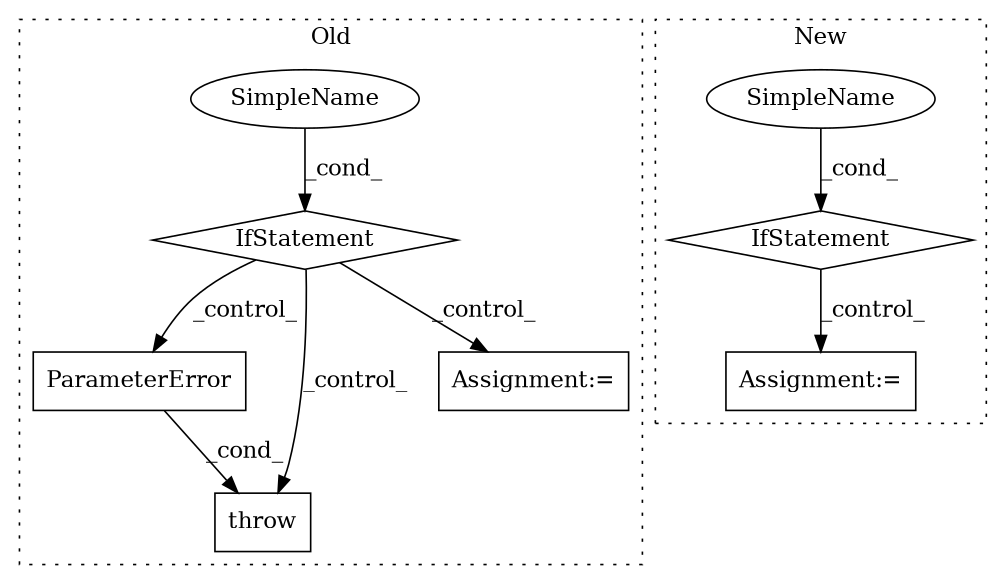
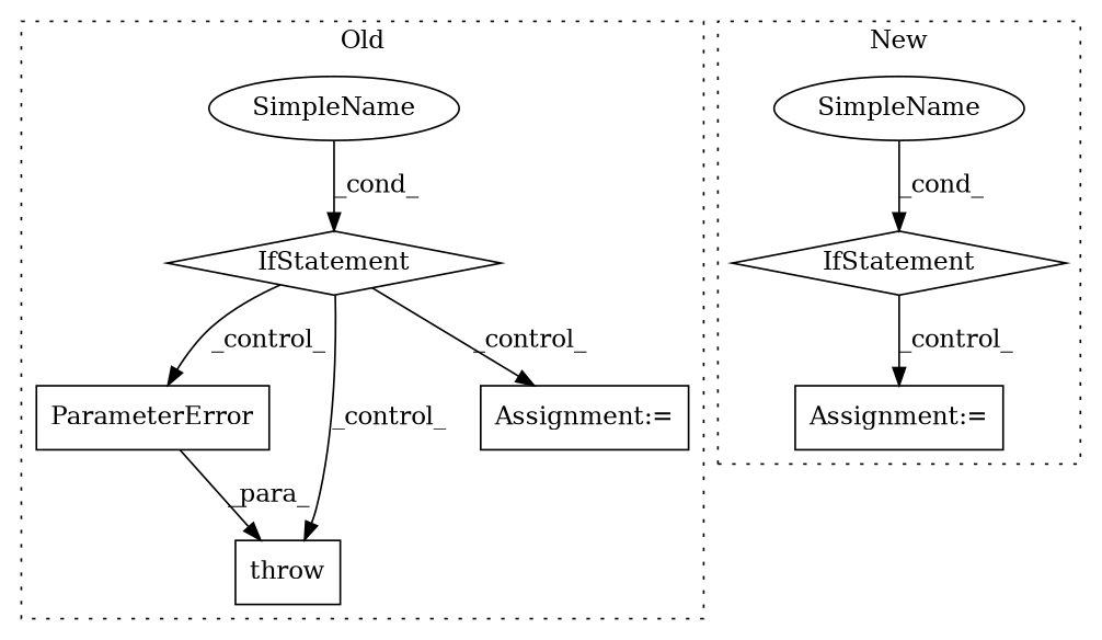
  digraph {
    node [a=25 shape=box]
    n1 [a=32 l="15,1" label=ParameterError s="2976,3036"]
    n2 [a=53 l=6 label=throw s=2970]
    n3 [l="4,2" label=IfStatement s="2709,2727" shape=diamond]
    n4 [a=42 label=SimpleName shape=ellipse]
    n5 [a=7 l=1 label="Assignment:=" s=2748]
    n6 [l="4,2" label=IfStatement s="2470,2488" shape=diamond]
    n7 [a=42 label=SimpleName shape=ellipse]
    n8 [a=7 l=1 label="Assignment:=" s=2504]
    subgraph cluster_1 {
      label=Old
      style=dotted
      n1
      n2
      n3
      n4
      n5
    }
    subgraph cluster_2 {
      label=New
      style=dotted
      n6
      n7
      n8
    }
-   n1 -> n2 [label=_cond_]
+   n1 -> n2 [label=_para_]
    n3 -> n1 [label=_control_]
    n3 -> n2 [label=_control_]
    n3 -> n5 [label=_control_]
    n4 -> n3 [label=_cond_]
    n6 -> n8 [label=_control_]
    n7 -> n6 [label=_cond_]
  }
